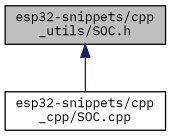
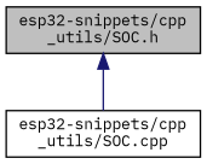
  digraph {
    fontname="IBM Plex Mono"
    node [color=black fontname="IBM Plex Mono" fontsize=10 shape=record style=filled]
    n1 [fillcolor=grey75 fontcolor=black height=0.2 label="esp32-snippets/cpp\l_utils/SOC.h" width=0.4]
-   n2 [fillcolor=white height=0.2 label="esp32-snippets/cpp\l_cpp/SOC.cpp" width=0.4]
+   n2 [fillcolor=white height=0.2 label="esp32-snippets/cpp\l_utils/SOC.cpp" width=0.4]
    n1 -> n2 [color=midnightblue dir=back fontname="IBM Plex Mono" fontsize=10 labelfontname=Helvetica labelfontsize=10 style=solid]
  }
